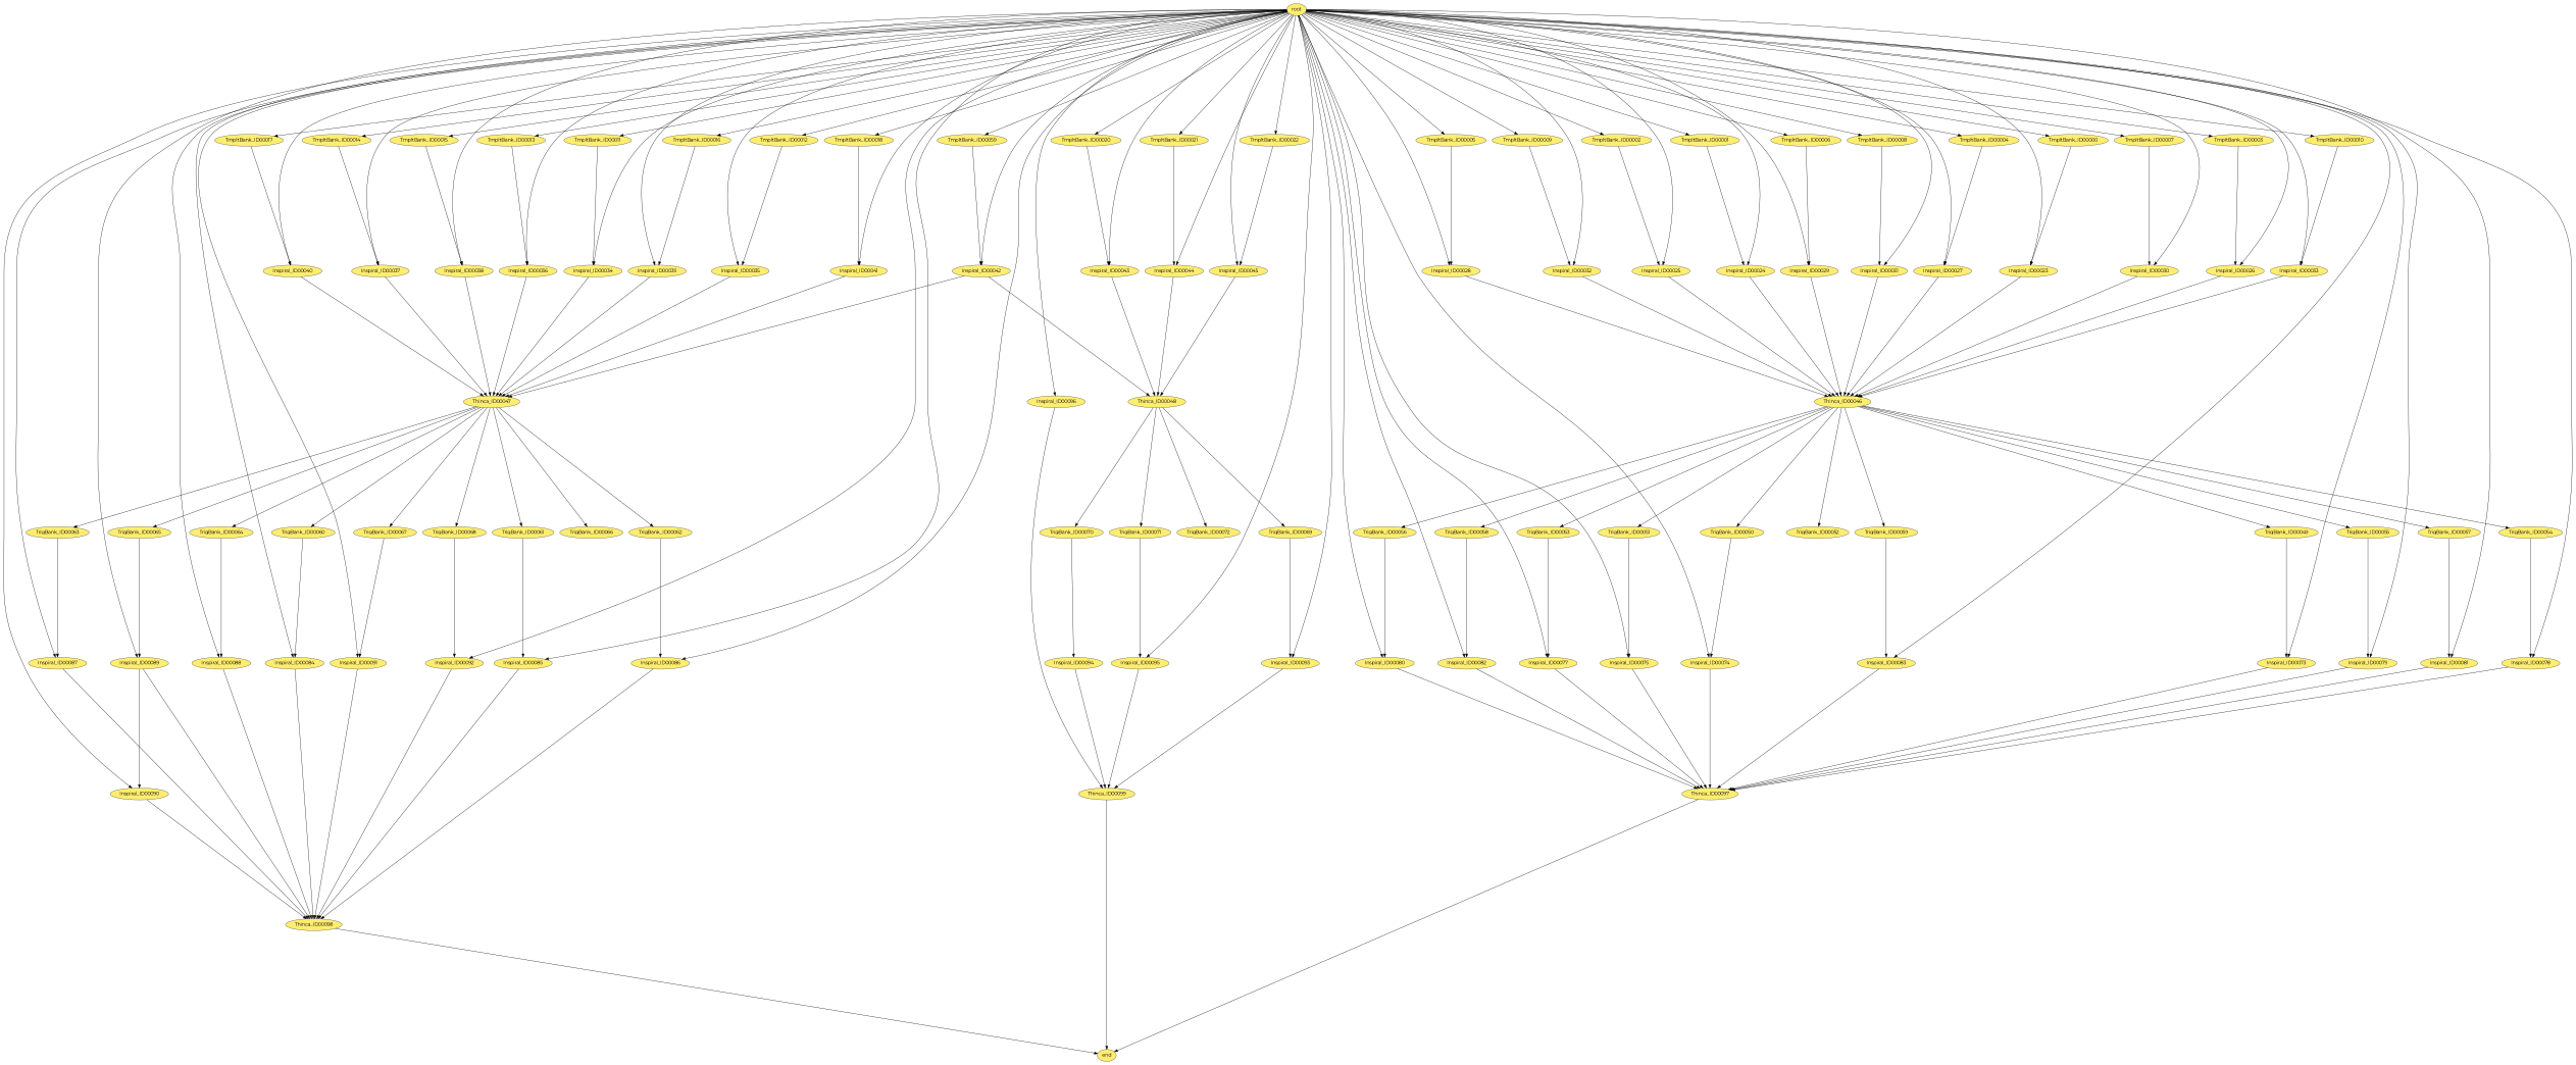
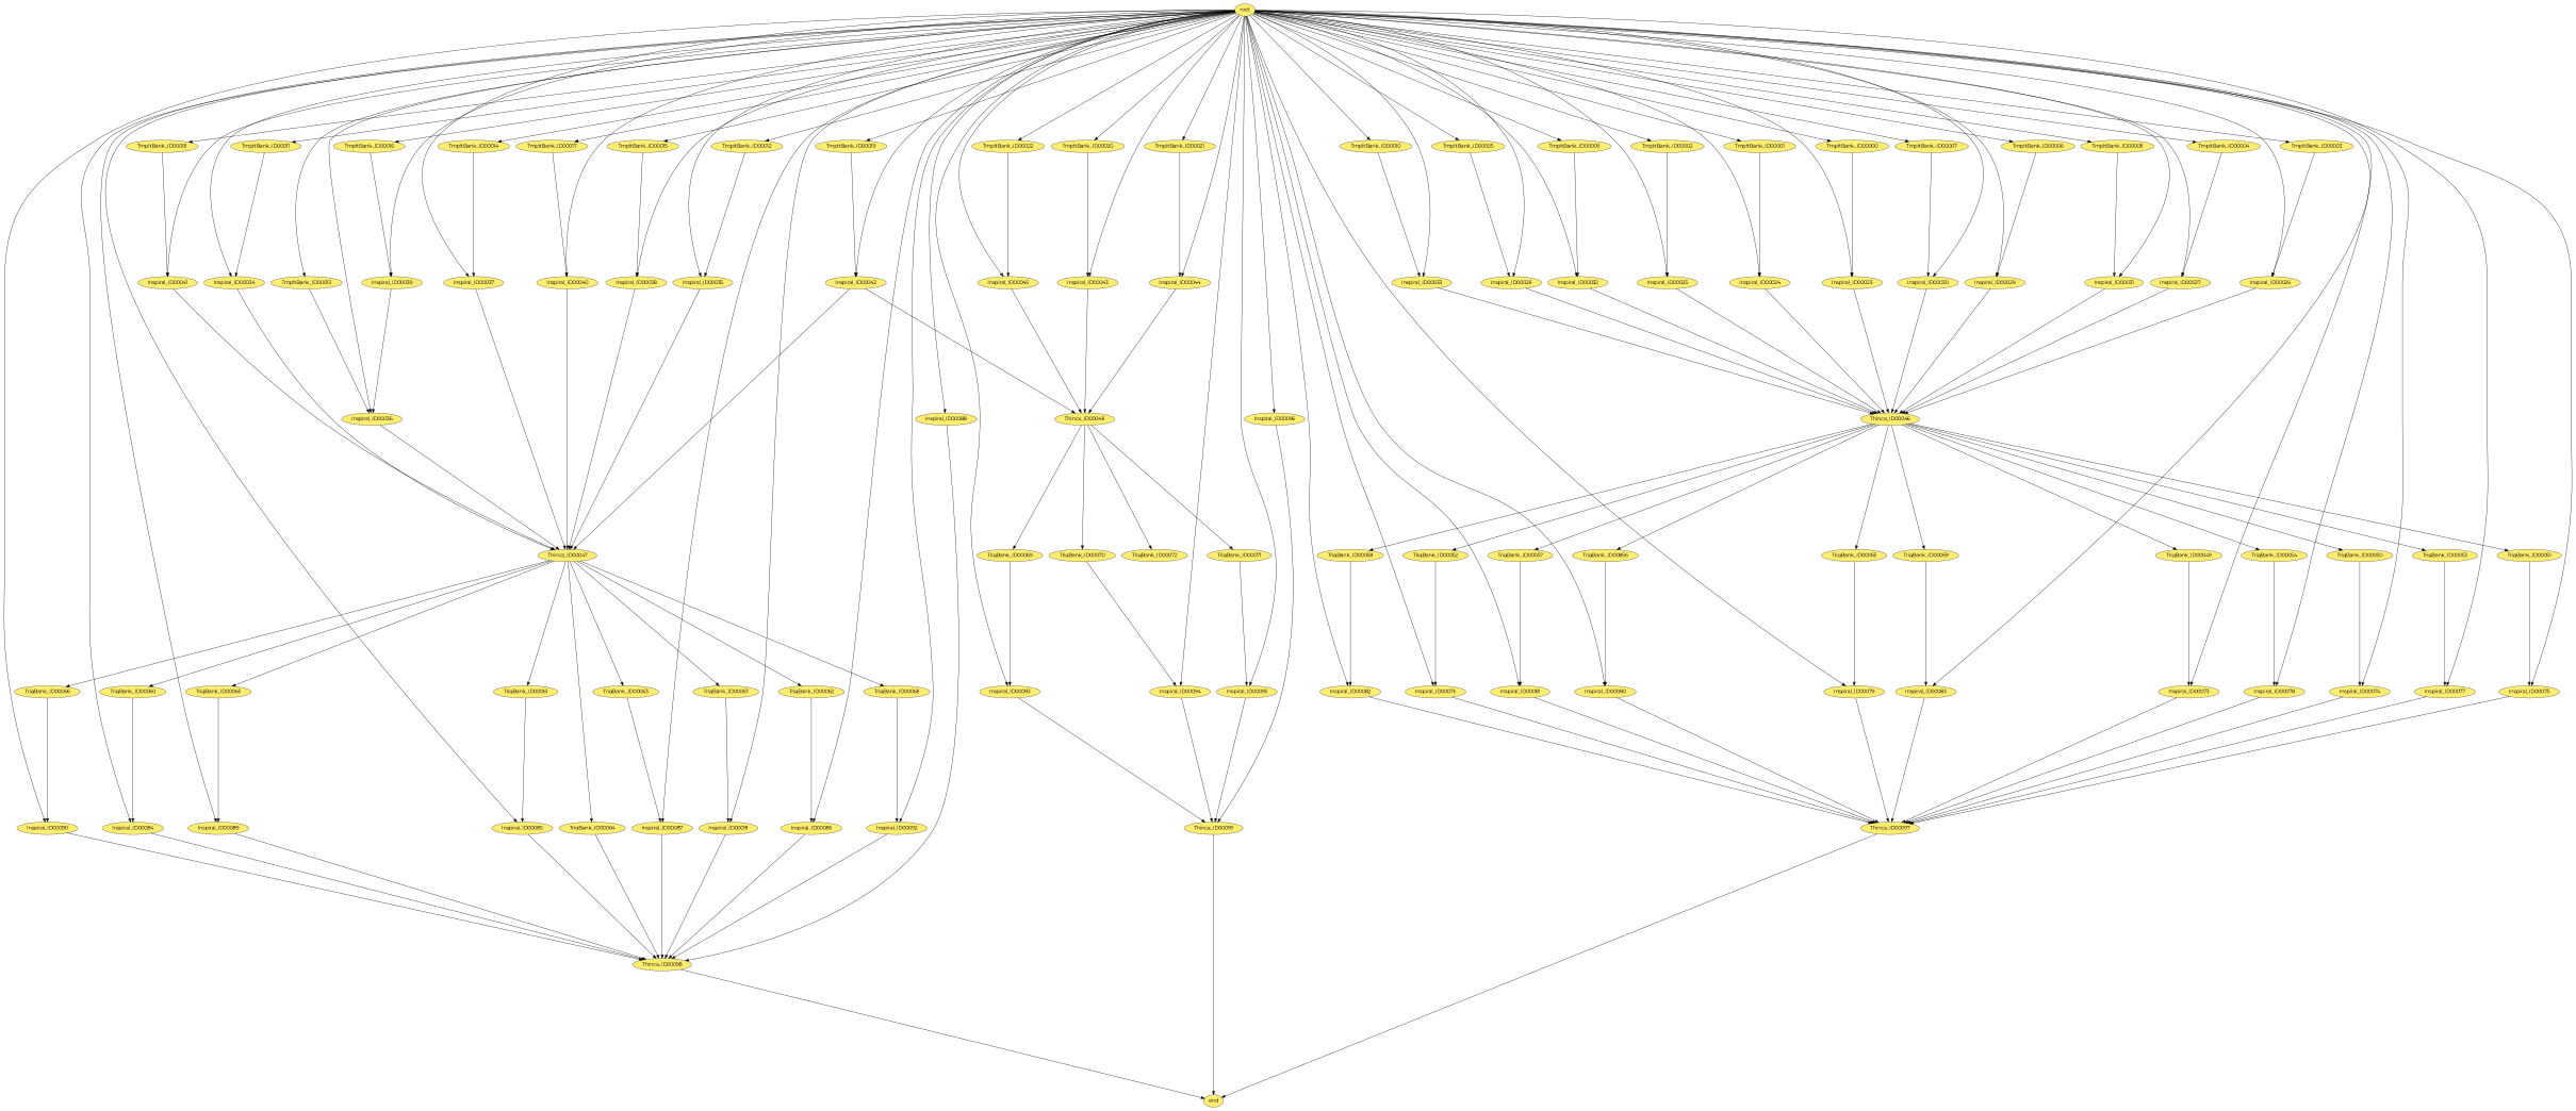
  digraph {
    fontname=Montserrat
    ranksep=5.0
    node [color="#444444" fillcolor="#ffed6f" fontname=Montserrat style=filled]
    edge [arrowhead=normal arrowsize=1.0 fontname=Montserrat]
    n1 [label=Inspiral_ID00029]
    n2 [label=Thinca_ID00046]
    n3 [label=TrigBank_ID00058]
    n4 [label=TrigBank_ID00050]
    n5 [label=TrigBank_ID00052]
    n6 [label=TrigBank_ID00053]
    n7 [label=TrigBank_ID00051]
    n8 [label=TrigBank_ID00054]
    n9 [label=TrigBank_ID00055]
-   n10 [label=TrigBank_ID00056]
+   n10 [label=TrigBank_ID00856]
    n11 [label=TrigBank_ID00057]
    n12 [label=TrigBank_ID00059]
    n13 [label=TrigBank_ID00049]
    n14 [label=TmpltBank_ID00017]
    n15 [label=Inspiral_ID00040]
    n16 [label=Thinca_ID00047]
    n17 [label=TrigBank_ID00061]
    n18 [label=Inspiral_ID00085]
    n19 [label=Thinca_ID00098]
    n20 [label=Inspiral_ID00037]
    n21 [label=TrigBank_ID00062]
    n22 [label=TrigBank_ID00063]
    n23 [label=TrigBank_ID00064]
    n24 [label=TrigBank_ID00065]
    n25 [label=TrigBank_ID00067]
    n26 [label=TrigBank_ID00068]
    n27 [label=TrigBank_ID00066]
    n28 [label=TrigBank_ID00060]
    n29 [label=Inspiral_ID00086]
    n30 [label=Inspiral_ID00087]
    n31 [label=Inspiral_ID00088]
    n32 [label=Inspiral_ID00089]
    n33 [label=Inspiral_ID00091]
    n34 [label=Inspiral_ID00092]
    n35 [label=Inspiral_ID00090]
    n36 [label=Inspiral_ID00084]
    n37 [label=TrigBank_ID00072]
    n38 [label=Inspiral_ID00096]
    n39 [label=Thinca_ID00099]
    n40 [label=Inspiral_ID00081]
    n41 [label=Thinca_ID00097]
    n42 [label=end]
+   n43 [label=Inspiral_ID00076]
    n44 [label=TmpltBank_ID00006]
    n45 [label=Inspiral_ID00079]
    n46 [label=Inspiral_ID00023]
-   n47 [label=TmpltBank_ID00059]
+   n47 [label=TmpltBank_ID00019]
    n48 [label=Inspiral_ID00042]
    n49 [label=Thinca_ID00048]
    n50 [label=TmpltBank_ID00007]
    n51 [label=Inspiral_ID00030]
    n52 [label=TmpltBank_ID00013]
    n53 [label=Inspiral_ID00036]
    n54 [label=Inspiral_ID00039]
    n55 [label=Inspiral_ID00082]
    n56 [label=Inspiral_ID00078]
    n57 [label=Inspiral_ID00080]
    n58 [label=Inspiral_ID00034]
    n59 [label=Inspiral_ID00043]
    n60 [label=TrigBank_ID00069]
    n61 [label=TrigBank_ID00070]
    n62 [label=TrigBank_ID00071]
    n63 [label=Inspiral_ID00031]
    n64 [label=TmpltBank_ID00004]
    n65 [label=Inspiral_ID00027]
    n66 [label=Inspiral_ID00093]
    n67 [label=Inspiral_ID00094]
    n68 [label=Inspiral_ID00095]
    n69 [label=Inspiral_ID00074]
    n70 [label=Inspiral_ID00077]
    n71 [label=Inspiral_ID00075]
    n72 [label=Inspiral_ID00083]
    n73 [label=Inspiral_ID00073]
    n74 [label=TmpltBank_ID00021]
    n75 [label=Inspiral_ID00044]
    n76 [label=Inspiral_ID00026]
    n77 [label=TmpltBank_ID00010]
    n78 [label=Inspiral_ID00033]
    n79 [label=TmpltBank_ID00015]
    n80 [label=Inspiral_ID00038]
    n81 [label=TmpltBank_ID00005]
    n82 [label=Inspiral_ID00028]
    n83 [label=Inspiral_ID00032]
    n84 [label=TmpltBank_ID00011]
    n85 [label=Inspiral_ID00045]
    n86 [label=Inspiral_ID00035]
    n87 [label=TmpltBank_ID00009]
    n88 [label=TmpltBank_ID00016]
    n89 [label=root]
    n90 [label=TmpltBank_ID00014]
    n91 [label=TmpltBank_ID00022]
    n92 [label=TmpltBank_ID00020]
    n93 [label=TmpltBank_ID00000]
    n94 [label=TmpltBank_ID00018]
    n95 [label=Inspiral_ID00025]
    n96 [label=TmpltBank_ID00012]
    n97 [label=TmpltBank_ID00002]
    n98 [label=Inspiral_ID00041]
    n99 [label=Inspiral_ID00024]
    n100 [label=TmpltBank_ID00003]
    n101 [label=TmpltBank_ID00008]
    n102 [label=TmpltBank_ID00001]
    n1 -> n2
    n2 -> n3
    n2 -> n4
    n2 -> n5
    n2 -> n6
    n2 -> n7
    n2 -> n8
    n2 -> n9
    n2 -> n10
    n2 -> n11
    n2 -> n12
    n2 -> n13
    n3 -> n55
    n4 -> n69
+   n5 -> n43
    n6 -> n70
    n7 -> n71
    n8 -> n56
    n9 -> n45
    n10 -> n57
    n11 -> n40
    n12 -> n72
    n13 -> n73
    n14 -> n15
    n15 -> n16
    n16 -> n17
    n16 -> n21
    n16 -> n22
    n16 -> n23
    n16 -> n24
    n16 -> n25
    n16 -> n26
    n16 -> n27
    n16 -> n28
    n17 -> n18
    n18 -> n19
    n19 -> n42
    n20 -> n16
    n21 -> n29
    n22 -> n30
-   n23 -> n31
+   n23 -> n19
    n24 -> n32
    n25 -> n33
    n26 -> n34
-   n32 -> n35
+   n27 -> n35
    n28 -> n36
    n29 -> n19
    n30 -> n19
    n31 -> n19
    n32 -> n19
    n33 -> n19
    n34 -> n19
    n35 -> n19
    n36 -> n19
    n38 -> n39
    n39 -> n42
    n40 -> n41
    n41 -> n42
+   n43 -> n41
    n44 -> n1
    n45 -> n41
    n46 -> n2
    n47 -> n48
    n48 -> n16
    n48 -> n49
    n49 -> n37
    n49 -> n60
    n49 -> n61
    n49 -> n62
    n50 -> n51
    n51 -> n2
    n52 -> n53
    n53 -> n16
-   n54 -> n16
+   n54 -> n53
    n55 -> n41
    n56 -> n41
    n57 -> n41
    n58 -> n16
    n59 -> n49
    n60 -> n66
    n61 -> n67
    n62 -> n68
    n63 -> n2
    n64 -> n65
    n65 -> n2
    n66 -> n39
    n67 -> n39
    n68 -> n39
    n69 -> n41
    n70 -> n41
    n71 -> n41
    n72 -> n41
    n73 -> n41
    n74 -> n75
    n75 -> n49
    n76 -> n2
    n77 -> n78
    n78 -> n2
    n79 -> n80
    n80 -> n16
    n81 -> n82
    n82 -> n2
    n83 -> n2
    n84 -> n58
    n85 -> n49
    n86 -> n16
    n87 -> n83
    n88 -> n54
    n89 -> n1
    n89 -> n14
    n89 -> n15
    n89 -> n18
    n89 -> n20
    n89 -> n29
    n89 -> n30
    n89 -> n31
    n89 -> n32
    n89 -> n33
    n89 -> n34
    n89 -> n35
    n89 -> n36
    n89 -> n38
    n89 -> n40
+   n89 -> n43
    n89 -> n44
    n89 -> n45
    n89 -> n46
    n89 -> n47
    n89 -> n48
    n89 -> n50
    n89 -> n51
    n89 -> n52
    n89 -> n53
    n89 -> n54
    n89 -> n55
    n89 -> n56
    n89 -> n57
    n89 -> n58
    n89 -> n59
    n89 -> n63
    n89 -> n64
    n89 -> n65
    n89 -> n66
+   n89 -> n67
    n89 -> n68
    n89 -> n69
    n89 -> n70
    n89 -> n71
    n89 -> n72
    n89 -> n73
    n89 -> n74
    n89 -> n75
    n89 -> n76
    n89 -> n77
    n89 -> n78
    n89 -> n79
    n89 -> n80
    n89 -> n81
    n89 -> n82
    n89 -> n83
    n89 -> n84
    n89 -> n85
    n89 -> n86
    n89 -> n87
    n89 -> n88
    n89 -> n90
    n89 -> n91
    n89 -> n92
    n89 -> n93
    n89 -> n94
    n89 -> n95
    n89 -> n96
    n89 -> n97
    n89 -> n98
    n89 -> n99
    n89 -> n100
    n89 -> n101
    n89 -> n102
    n90 -> n20
    n91 -> n85
    n92 -> n59
    n93 -> n46
    n94 -> n98
    n95 -> n2
    n96 -> n86
    n97 -> n95
    n98 -> n16
    n99 -> n2
    n100 -> n76
    n101 -> n63
    n102 -> n99
  }
